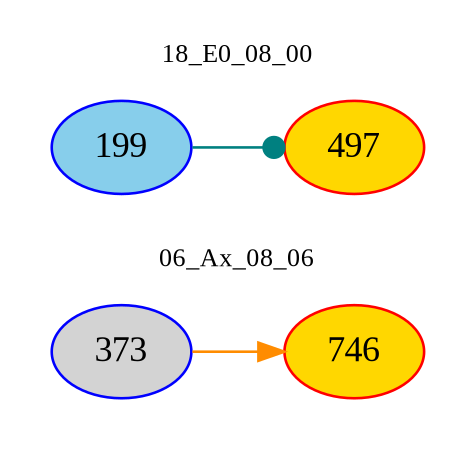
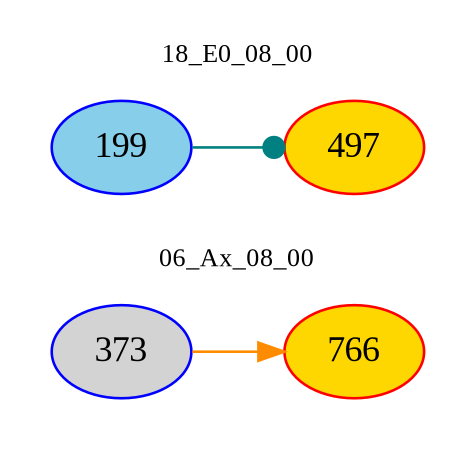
  digraph {
    fontname="Liberation Serif"
    rankdir=LR
    node [color=blue fillcolor=gold fontname="Liberation Serif" style=filled]
    edge [fontname="Liberation Serif"]
    n1 [fillcolor=lightgrey label=373]
-   n2 [color=red label=746]
+   n2 [color=red label=766]
    n3 [fillcolor=skyblue label=199]
    n4 [color=red label=497]
    subgraph cluster_1 {
      color=white
      fontsize=10
-     label="06_Ax_08_06"
+     label="06_Ax_08_00"
      n1
      n2
    }
    subgraph cluster_2 {
      color=white
      fontsize=10
      label="18_E0_08_00"
      n3
      n4
    }
    n1 -> n2 [arrowhead=normal color=darkorange]
    n3 -> n4 [arrowhead=dot color=teal]
  }
